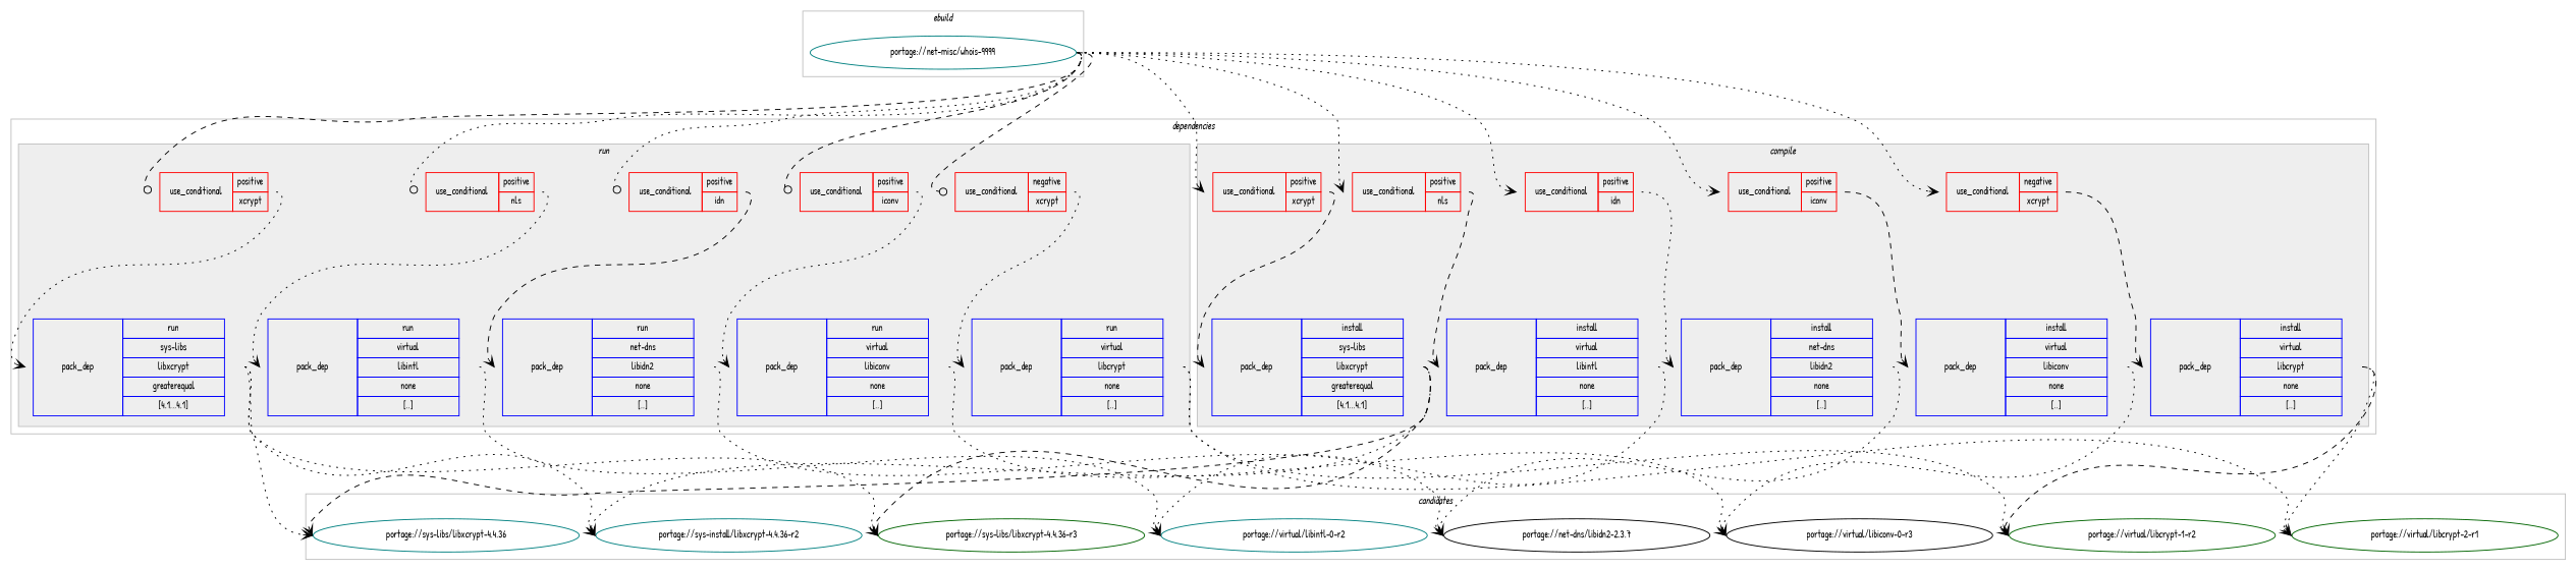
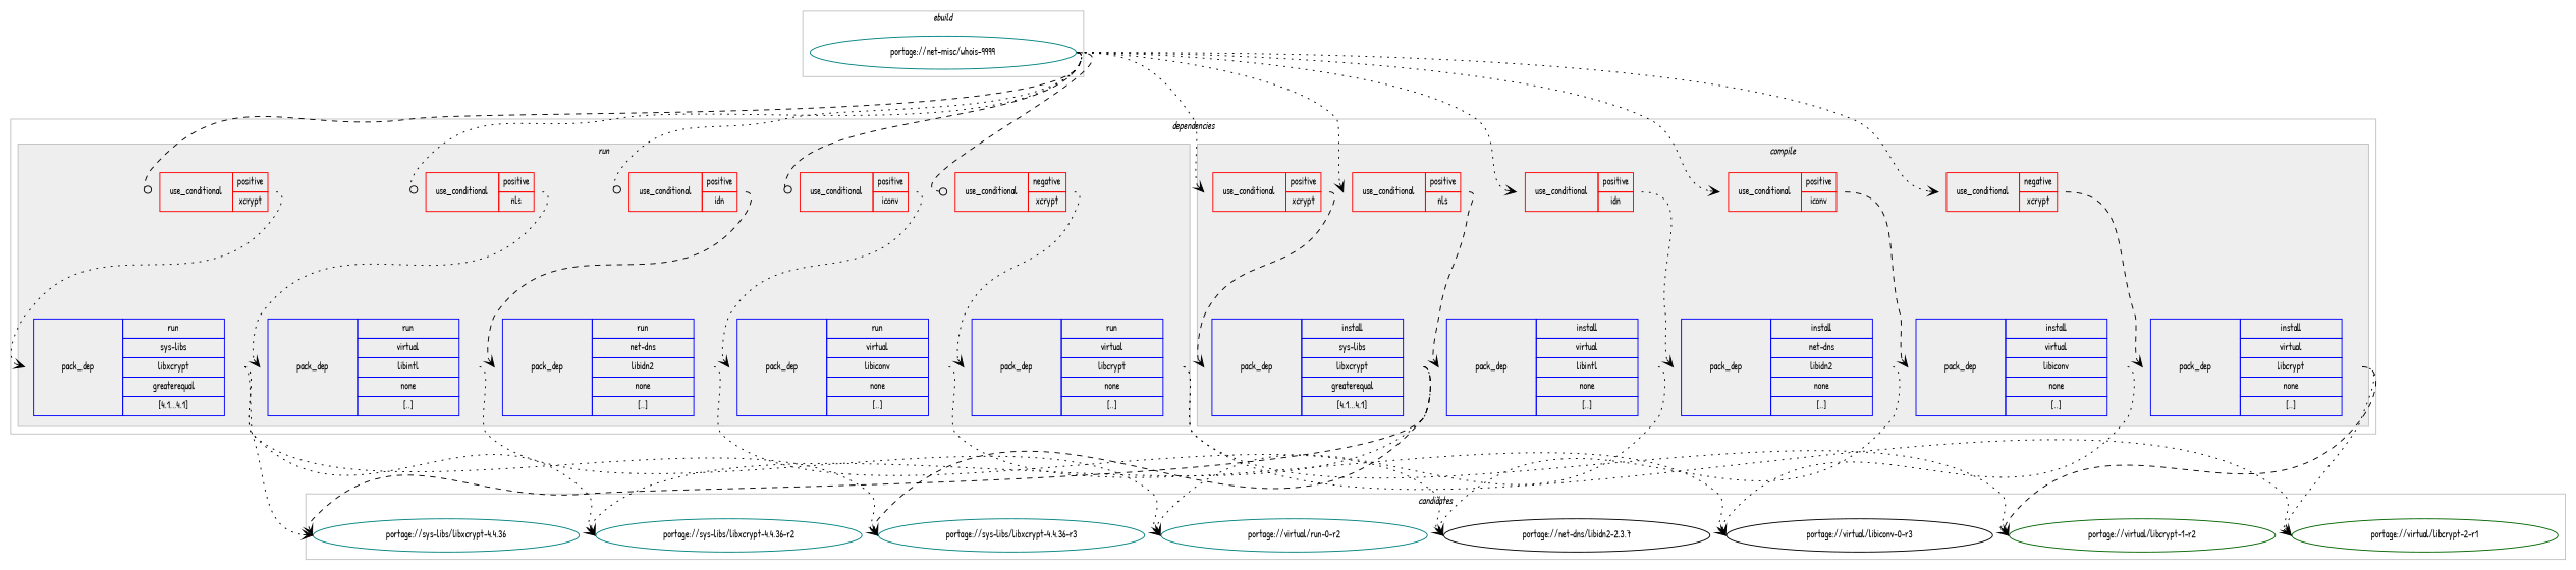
  digraph {
    compound=true
    concentrate=true
    fontname="Patrick Hand"
    fontsize=10
    newrank=true
    rankdir=TB
    ranksep=1.5
    node [color=blue fontname="Patrick Hand" fontsize=10 shape=none]
    edge [arrowhead=vee fontname="Patrick Hand" headport=w style=dotted tailport=e weight=20]
    n1 [color=teal label="portage://net-misc/whois-9999" width=4 shape=""]
    n2 [label=<<TABLE BORDER="0" CELLBORDER="1" CELLSPACING="0" CELLPADDING="4" WIDTH="220"><TR><TD ROWSPAN="6" CELLPADDING="30">pack_dep</TD></TR><TR><TD WIDTH="110">install</TD></TR><TR><TD>virtual</TD></TR><TR><TD>libcrypt</TD></TR><TR><TD>none</TD></TR><TR><TD>[,,]</TD></TR></TABLE>>]
    n3 [color=red label=<<TABLE BORDER="0" CELLBORDER="1" CELLSPACING="0" CELLPADDING="4"><TR><TD ROWSPAN="3" CELLPADDING="10">use_conditional</TD></TR><TR><TD>negative</TD></TR><TR><TD>xcrypt</TD></TR></TABLE>>]
    n4 [label=<<TABLE BORDER="0" CELLBORDER="1" CELLSPACING="0" CELLPADDING="4" WIDTH="220"><TR><TD ROWSPAN="6" CELLPADDING="30">pack_dep</TD></TR><TR><TD WIDTH="110">install</TD></TR><TR><TD>virtual</TD></TR><TR><TD>libiconv</TD></TR><TR><TD>none</TD></TR><TR><TD>[,,]</TD></TR></TABLE>>]
    n5 [color=red label=<<TABLE BORDER="0" CELLBORDER="1" CELLSPACING="0" CELLPADDING="4"><TR><TD ROWSPAN="3" CELLPADDING="10">use_conditional</TD></TR><TR><TD>positive</TD></TR><TR><TD>iconv</TD></TR></TABLE>>]
    n6 [label=<<TABLE BORDER="0" CELLBORDER="1" CELLSPACING="0" CELLPADDING="4" WIDTH="220"><TR><TD ROWSPAN="6" CELLPADDING="30">pack_dep</TD></TR><TR><TD WIDTH="110">install</TD></TR><TR><TD>net-dns</TD></TR><TR><TD>libidn2</TD></TR><TR><TD>none</TD></TR><TR><TD>[,,]</TD></TR></TABLE>>]
    n7 [color=red label=<<TABLE BORDER="0" CELLBORDER="1" CELLSPACING="0" CELLPADDING="4"><TR><TD ROWSPAN="3" CELLPADDING="10">use_conditional</TD></TR><TR><TD>positive</TD></TR><TR><TD>idn</TD></TR></TABLE>>]
    n8 [label=<<TABLE BORDER="0" CELLBORDER="1" CELLSPACING="0" CELLPADDING="4" WIDTH="220"><TR><TD ROWSPAN="6" CELLPADDING="30">pack_dep</TD></TR><TR><TD WIDTH="110">install</TD></TR><TR><TD>virtual</TD></TR><TR><TD>libintl</TD></TR><TR><TD>none</TD></TR><TR><TD>[,,]</TD></TR></TABLE>>]
    n9 [color=red label=<<TABLE BORDER="0" CELLBORDER="1" CELLSPACING="0" CELLPADDING="4"><TR><TD ROWSPAN="3" CELLPADDING="10">use_conditional</TD></TR><TR><TD>positive</TD></TR><TR><TD>nls</TD></TR></TABLE>>]
    n10 [label=<<TABLE BORDER="0" CELLBORDER="1" CELLSPACING="0" CELLPADDING="4" WIDTH="220"><TR><TD ROWSPAN="6" CELLPADDING="30">pack_dep</TD></TR><TR><TD WIDTH="110">install</TD></TR><TR><TD>sys-libs</TD></TR><TR><TD>libxcrypt</TD></TR><TR><TD>greaterequal</TD></TR><TR><TD>[4.1,,,4.1]</TD></TR></TABLE>>]
    n11 [color=red label=<<TABLE BORDER="0" CELLBORDER="1" CELLSPACING="0" CELLPADDING="4"><TR><TD ROWSPAN="3" CELLPADDING="10">use_conditional</TD></TR><TR><TD>positive</TD></TR><TR><TD>xcrypt</TD></TR></TABLE>>]
    n12 [label=<<TABLE BORDER="0" CELLBORDER="1" CELLSPACING="0" CELLPADDING="4" WIDTH="220"><TR><TD ROWSPAN="6" CELLPADDING="30">pack_dep</TD></TR><TR><TD WIDTH="110">run</TD></TR><TR><TD>virtual</TD></TR><TR><TD>libcrypt</TD></TR><TR><TD>none</TD></TR><TR><TD>[,,]</TD></TR></TABLE>>]
    n13 [color=red label=<<TABLE BORDER="0" CELLBORDER="1" CELLSPACING="0" CELLPADDING="4"><TR><TD ROWSPAN="3" CELLPADDING="10">use_conditional</TD></TR><TR><TD>negative</TD></TR><TR><TD>xcrypt</TD></TR></TABLE>>]
    n14 [label=<<TABLE BORDER="0" CELLBORDER="1" CELLSPACING="0" CELLPADDING="4" WIDTH="220"><TR><TD ROWSPAN="6" CELLPADDING="30">pack_dep</TD></TR><TR><TD WIDTH="110">run</TD></TR><TR><TD>virtual</TD></TR><TR><TD>libiconv</TD></TR><TR><TD>none</TD></TR><TR><TD>[,,]</TD></TR></TABLE>>]
    n15 [color=red label=<<TABLE BORDER="0" CELLBORDER="1" CELLSPACING="0" CELLPADDING="4"><TR><TD ROWSPAN="3" CELLPADDING="10">use_conditional</TD></TR><TR><TD>positive</TD></TR><TR><TD>iconv</TD></TR></TABLE>>]
    n16 [label=<<TABLE BORDER="0" CELLBORDER="1" CELLSPACING="0" CELLPADDING="4" WIDTH="220"><TR><TD ROWSPAN="6" CELLPADDING="30">pack_dep</TD></TR><TR><TD WIDTH="110">run</TD></TR><TR><TD>net-dns</TD></TR><TR><TD>libidn2</TD></TR><TR><TD>none</TD></TR><TR><TD>[,,]</TD></TR></TABLE>>]
    n17 [color=red label=<<TABLE BORDER="0" CELLBORDER="1" CELLSPACING="0" CELLPADDING="4"><TR><TD ROWSPAN="3" CELLPADDING="10">use_conditional</TD></TR><TR><TD>positive</TD></TR><TR><TD>idn</TD></TR></TABLE>>]
    n18 [label=<<TABLE BORDER="0" CELLBORDER="1" CELLSPACING="0" CELLPADDING="4" WIDTH="220"><TR><TD ROWSPAN="6" CELLPADDING="30">pack_dep</TD></TR><TR><TD WIDTH="110">run</TD></TR><TR><TD>virtual</TD></TR><TR><TD>libintl</TD></TR><TR><TD>none</TD></TR><TR><TD>[,,]</TD></TR></TABLE>>]
    n19 [color=red label=<<TABLE BORDER="0" CELLBORDER="1" CELLSPACING="0" CELLPADDING="4"><TR><TD ROWSPAN="3" CELLPADDING="10">use_conditional</TD></TR><TR><TD>positive</TD></TR><TR><TD>nls</TD></TR></TABLE>>]
    n20 [label=<<TABLE BORDER="0" CELLBORDER="1" CELLSPACING="0" CELLPADDING="4" WIDTH="220"><TR><TD ROWSPAN="6" CELLPADDING="30">pack_dep</TD></TR><TR><TD WIDTH="110">run</TD></TR><TR><TD>sys-libs</TD></TR><TR><TD>libxcrypt</TD></TR><TR><TD>greaterequal</TD></TR><TR><TD>[4.1,,,4.1]</TD></TR></TABLE>>]
    n21 [color=red label=<<TABLE BORDER="0" CELLBORDER="1" CELLSPACING="0" CELLPADDING="4"><TR><TD ROWSPAN="3" CELLPADDING="10">use_conditional</TD></TR><TR><TD>positive</TD></TR><TR><TD>xcrypt</TD></TR></TABLE>>]
    n22 [color=black label="portage://virtual/libiconv-0-r3" width=4 shape=""]
    n23 [color=darkgreen label="portage://virtual/libcrypt-2-r1" width=4 shape=""]
    n24 [color=darkgreen label="portage://virtual/libcrypt-1-r2" width=4 shape=""]
    n25 [color=black label="portage://net-dns/libidn2-2.3.7" width=4 shape=""]
-   n26 [color=teal label="portage://virtual/libintl-0-r2" width=4 shape=""]
-   n27 [color=darkgreen label="portage://sys-libs/libxcrypt-4.4.36-r3" width=4 shape=""]
-   n28 [color=teal label="portage://sys-install/libxcrypt-4.4.36-r2" width=4 shape=""]
+   n26 [color=teal label="portage://virtual/run-0-r2" width=4 shape=""]
+   n27 [color=teal label="portage://sys-libs/libxcrypt-4.4.36-r3" width=4 shape=""]
+   n28 [color=teal label="portage://sys-libs/libxcrypt-4.4.36-r2" width=4 shape=""]
    n29 [color=teal label="portage://sys-libs/libxcrypt-4.4.36" width=4 shape=""]
    subgraph cluster_1 {
      color=gray
      label=<<i>ebuild</i>>
      n1
    }
    subgraph cluster_2 {
      color=gray
      label=<<i>dependencies</i>>
      subgraph cluster_3 {
        color=gray
        fillcolor="#eeeeee"
        label=<<i>compile</i>>
        style=filled
        subgraph sub_4 {
          color=gray
          fillcolor="#eeeeee"
          label=<<i>compile</i>>
          style=filled
          n3
          subgraph sub_5 {
            color=gray
            fillcolor="#eeeeee"
            label=<<i>compile</i>>
            style=filled
            n2
          }
        }
        subgraph sub_6 {
          color=gray
          fillcolor="#eeeeee"
          label=<<i>compile</i>>
          style=filled
          n5
          subgraph sub_7 {
            color=gray
            fillcolor="#eeeeee"
            label=<<i>compile</i>>
            style=filled
            n4
          }
        }
        subgraph sub_8 {
          color=gray
          fillcolor="#eeeeee"
          label=<<i>compile</i>>
          style=filled
          n7
          subgraph sub_9 {
            color=gray
            fillcolor="#eeeeee"
            label=<<i>compile</i>>
            style=filled
            n6
          }
        }
        subgraph sub_10 {
          color=gray
          fillcolor="#eeeeee"
          label=<<i>compile</i>>
          style=filled
          n9
          subgraph sub_11 {
            color=gray
            fillcolor="#eeeeee"
            label=<<i>compile</i>>
            style=filled
            n8
          }
        }
        subgraph sub_12 {
          color=gray
          fillcolor="#eeeeee"
          label=<<i>compile</i>>
          style=filled
          n11
          subgraph sub_13 {
            color=gray
            fillcolor="#eeeeee"
            label=<<i>compile</i>>
            style=filled
            n10
          }
        }
      }
      subgraph cluster_14 {
        color=gray
        fillcolor="#eeeeee"
        label=<<i>run</i>>
        style=filled
        subgraph sub_15 {
          color=gray
          fillcolor="#eeeeee"
          label=<<i>run</i>>
          style=filled
          n13
          subgraph sub_16 {
            color=gray
            fillcolor="#eeeeee"
            label=<<i>run</i>>
            style=filled
            n12
          }
        }
        subgraph sub_17 {
          color=gray
          fillcolor="#eeeeee"
          label=<<i>run</i>>
          style=filled
          n15
          subgraph sub_18 {
            color=gray
            fillcolor="#eeeeee"
            label=<<i>run</i>>
            style=filled
            n14
          }
        }
        subgraph sub_19 {
          color=gray
          fillcolor="#eeeeee"
          label=<<i>run</i>>
          style=filled
          n17
          subgraph sub_20 {
            color=gray
            fillcolor="#eeeeee"
            label=<<i>run</i>>
            style=filled
            n16
          }
        }
        subgraph sub_21 {
          color=gray
          fillcolor="#eeeeee"
          label=<<i>run</i>>
          style=filled
          n19
          subgraph sub_22 {
            color=gray
            fillcolor="#eeeeee"
            label=<<i>run</i>>
            style=filled
            n18
          }
        }
        subgraph sub_23 {
          color=gray
          fillcolor="#eeeeee"
          label=<<i>run</i>>
          style=filled
          n21
          subgraph sub_24 {
            color=gray
            fillcolor="#eeeeee"
            label=<<i>run</i>>
            style=filled
            n20
          }
        }
      }
      subgraph cluster_25 {
        color=gray
        fillcolor="#eeeeee"
        label=<<i>compile and run</i>>
        style=filled
      }
    }
    subgraph cluster_26 {
      color=gray
      label=<<i>candidates</i>>
      rank=same
      subgraph sub_27 {
        color=black
        label=<<i>candidates</i>>
        nodesep=1
        rank=same
        n22
      }
      subgraph sub_28 {
        color=black
        label=<<i>candidates</i>>
        nodesep=1
        rank=same
        n23
        n24
      }
      subgraph sub_29 {
        color=black
        label=<<i>candidates</i>>
        nodesep=1
        rank=same
        n25
      }
      subgraph sub_30 {
        color=black
        label=<<i>candidates</i>>
        nodesep=1
        rank=same
        n26
      }
      subgraph sub_31 {
        color=black
        label=<<i>candidates</i>>
        nodesep=1
        rank=same
        n27
        n28
        n29
      }
      subgraph sub_32 {
        color=black
        label=<<i>candidates</i>>
        nodesep=1
        rank=same
        n23
        n24
      }
      subgraph sub_33 {
        color=black
        label=<<i>candidates</i>>
        nodesep=1
        rank=same
        n22
      }
      subgraph sub_34 {
        color=black
        label=<<i>candidates</i>>
        nodesep=1
        rank=same
        n25
      }
      subgraph sub_35 {
        color=black
        label=<<i>candidates</i>>
        nodesep=1
        rank=same
        n26
      }
      subgraph sub_36 {
        color=black
        label=<<i>candidates</i>>
        nodesep=1
        rank=same
        n27
        n28
        n29
      }
    }
    n1 -> n3
    n1 -> n5
    n1 -> n7
    n1 -> n9
    n1 -> n11
    n1 -> n13 [arrowhead=odot style=dashed]
    n1 -> n15 [arrowhead=odot style=dashed]
    n1 -> n17 [arrowhead=odot]
    n1 -> n19 [arrowhead=odot]
    n1 -> n21 [arrowhead=odot style=dashed]
    n2 -> n23 [weight=100]
    n2 -> n24 [style=dashed weight=100]
    n3 -> n2 [style=dashed]
    n4 -> n22 [weight=100]
    n5 -> n4 [style=dashed]
    n6 -> n25 [weight=100]
    n7 -> n6
    n8 -> n26 [weight=100]
    n9 -> n8 [style=dashed]
    n10 -> n27 [style=dashed weight=100]
    n10 -> n28 [weight=100]
    n10 -> n29 [style=dashed weight=100]
    n11 -> n10 [style=dashed]
    n12 -> n23 [weight=100]
    n12 -> n24 [weight=100]
    n13 -> n12
    n14 -> n22 [weight=100]
    n15 -> n14
    n16 -> n25 [weight=100]
    n17 -> n16 [style=dashed]
    n18 -> n26 [weight=100]
    n19 -> n18
    n20 -> n27 [weight=100]
    n20 -> n28 [weight=100]
    n20 -> n29 [weight=100]
    n21 -> n20
  }
